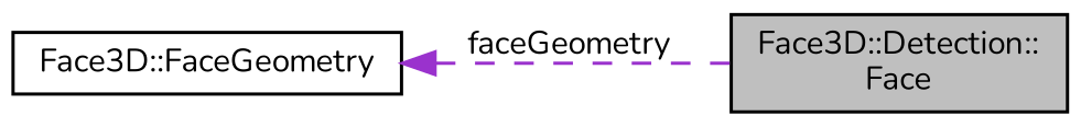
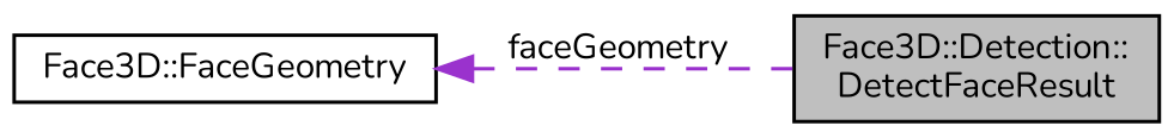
  digraph {
    rankdir=LR
    fontname=Nunito
    node [color=black fontname=Nunito fontsize=10 shape=record style=filled]
-   n1 [fillcolor=grey75 fontcolor=black height=0.2 label="Face3D::Detection::\lFace" width=0.4]
+   n1 [fillcolor=grey75 fontcolor=black height=0.2 label="Face3D::Detection::\lDetectFaceResult" width=0.4]
    n2 [fillcolor=white height=0.2 label="Face3D::FaceGeometry" width=0.4]
    n2 -> n1 [color=darkorchid3 dir=back fontname=Nunito fontsize=10 label=" faceGeometry" labelfontname=Helvetica labelfontsize=10 style=dashed]
  }
